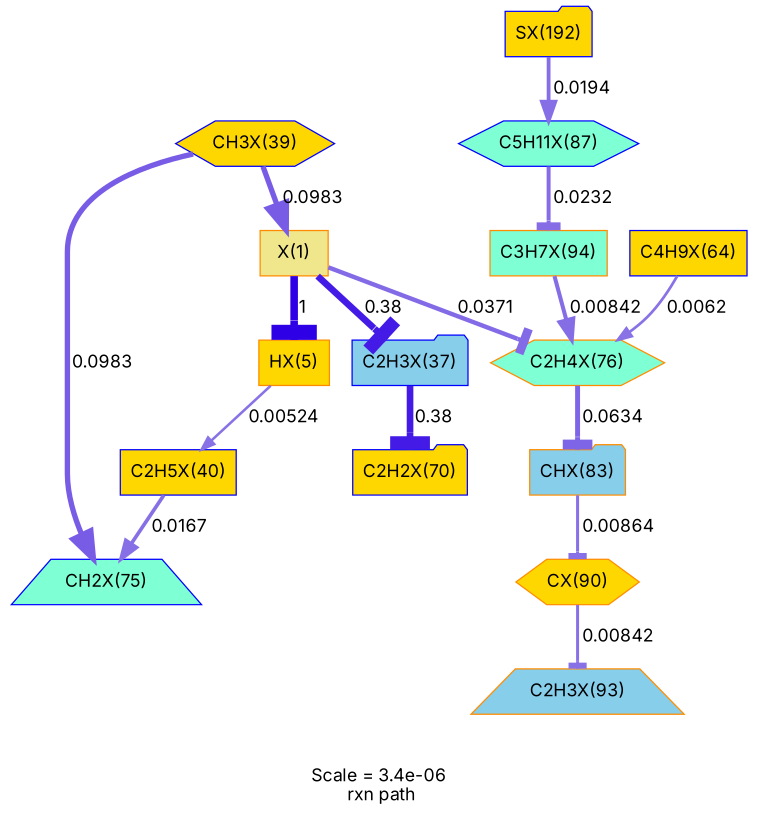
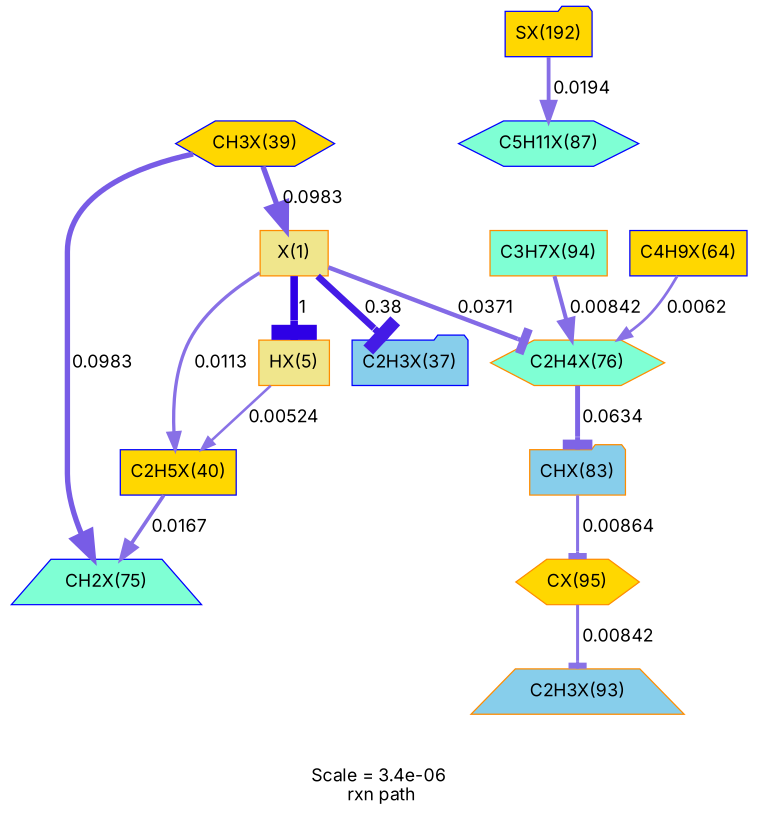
  digraph {
    fontname=Inter
    label="Scale = 3.4e-06\l rxn path"
    node [color=blue fillcolor=gold fontname=Inter shape=box style=filled]
    edge [arrowhead=tee arrowsize=2.63 color="0.7, 0.88, 0.9" fontname=Inter style="setlinewidth(5.27)"]
    n1 [color=darkorange fillcolor=khaki label="X(1)"]
-   n2 [color=darkorange label="HX(5)"]
+   n2 [color=darkorange fillcolor=khaki label="HX(5)"]
    n3 [fillcolor=skyblue label="C2H3X(37)" shape=folder]
    n4 [label="C2H5X(40)"]
    n5 [color=darkorange fillcolor=aquamarine label="C2H4X(76)" shape=hexagon]
-   n6 [label="C2H2X(70)" shape=folder]
    n7 [fillcolor=aquamarine label="CH2X(75)" shape=trapezium]
    n8 [label="CH3X(39)" shape=hexagon]
    n9 [color=darkorange fillcolor=skyblue label="CHX(83)" shape=folder]
-   n10 [color=darkorange label="CX(90)" shape=hexagon]
+   n10 [color=darkorange label="CX(95)" shape=hexagon]
    n11 [color=darkorange fillcolor=skyblue label="C2H3X(93)" shape=trapezium]
    n12 [color=darkorange fillcolor=aquamarine label="C3H7X(94)"]
    n13 [label="C4H9X(64)"]
    n14 [fillcolor=aquamarine label="C5H11X(87)" shape=hexagon]
    n15 [label="SX(192)" shape=folder]
    n1 -> n2 [arrowsize=3 color="0.7, 1.5, 0.9" label=" 1" style="setlinewidth(6)"]
    n1 -> n3 [label=" 0.38"]
+   n1 -> n4 [arrowhead=normal arrowsize=1.31 color="0.7, 0.511, 0.9" label=" 0.0113" style="setlinewidth(2.62)"]
    n1 -> n5 [arrowsize=1.76 color="0.7, 0.537, 0.9" label=" 0.0371" style="setlinewidth(3.51)"]
    n2 -> n4 [arrowhead=normal arrowsize=1.02 color="0.7, 0.505, 0.9" label=" 0.00524" style="setlinewidth(2.04)"]
-   n3 -> n6 [label=" 0.38"]
    n4 -> n7 [arrowhead=normal arrowsize=1.45 color="0.7, 0.517, 0.9" label=" 0.0167" style="setlinewidth(2.91)"]
    n5 -> n9 [arrowsize=1.96 color="0.7, 0.564, 0.9" label=" 0.0634" style="setlinewidth(3.92)"]
    n8 -> n1 [arrowhead=normal arrowsize=2.12 color="0.7, 0.598, 0.9" label=" 0.0983" style="setlinewidth(4.25)"]
    n8 -> n7 [arrowhead=normal arrowsize=2.12 color="0.7, 0.598, 0.9" label=" 0.0983" style="setlinewidth(4.25)"]
    n9 -> n10 [arrowsize=1.21 color="0.7, 0.509, 0.9" label=" 0.00864" style="setlinewidth(2.41)"]
    n10 -> n11 [arrowsize=1.2 color="0.7, 0.508, 0.9" label=" 0.00842" style="setlinewidth(2.39)"]
    n12 -> n5 [arrowhead=normal arrowsize=1.61 color="0.7, 0.525, 0.9" label=" 0.00842" style="setlinewidth(3.22)"]
    n13 -> n5 [arrowhead=normal arrowsize=1.08 color="0.7, 0.506, 0.9" label=" 0.0062" style="setlinewidth(2.16)"]
-   n14 -> n12 [arrowsize=1.58 color="0.7, 0.523, 0.9" label=" 0.0232" style="setlinewidth(3.16)"]
    n15 -> n14 [arrowhead=normal arrowsize=1.51 color="0.7, 0.519, 0.9" label=" 0.0194" style="setlinewidth(3.02)"]
  }
